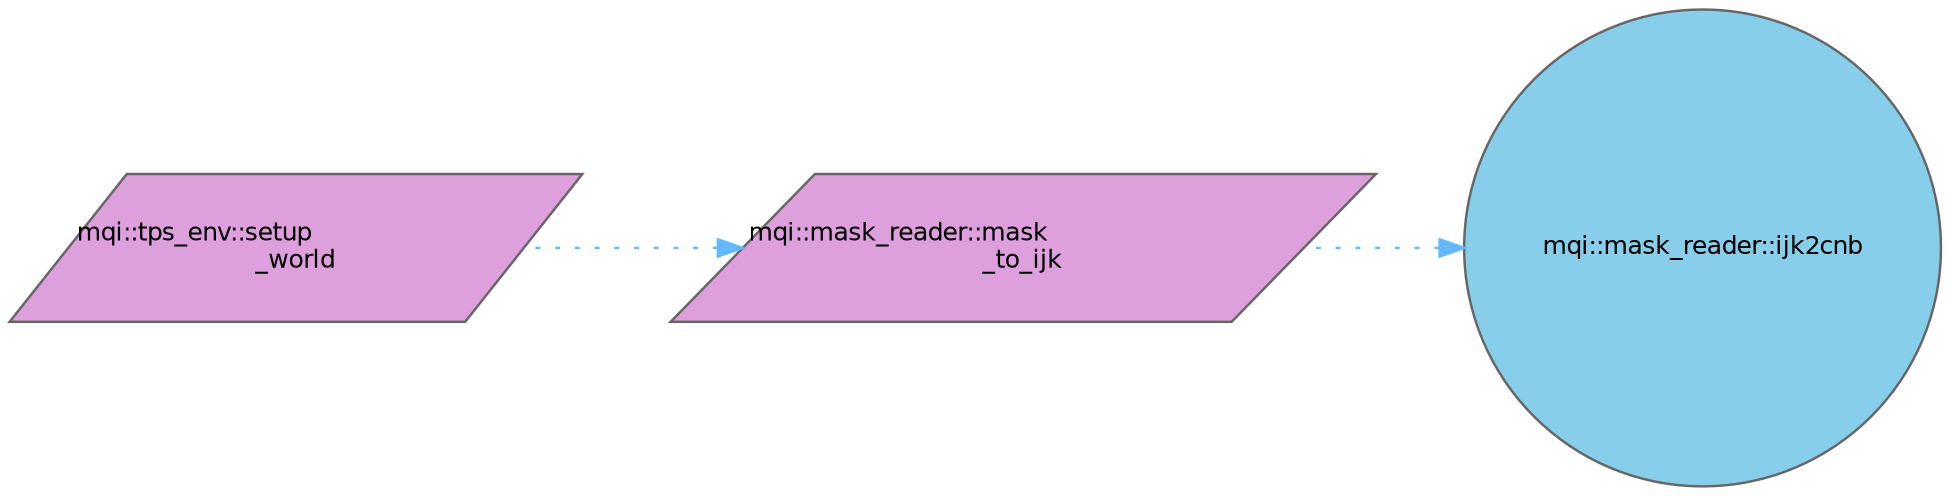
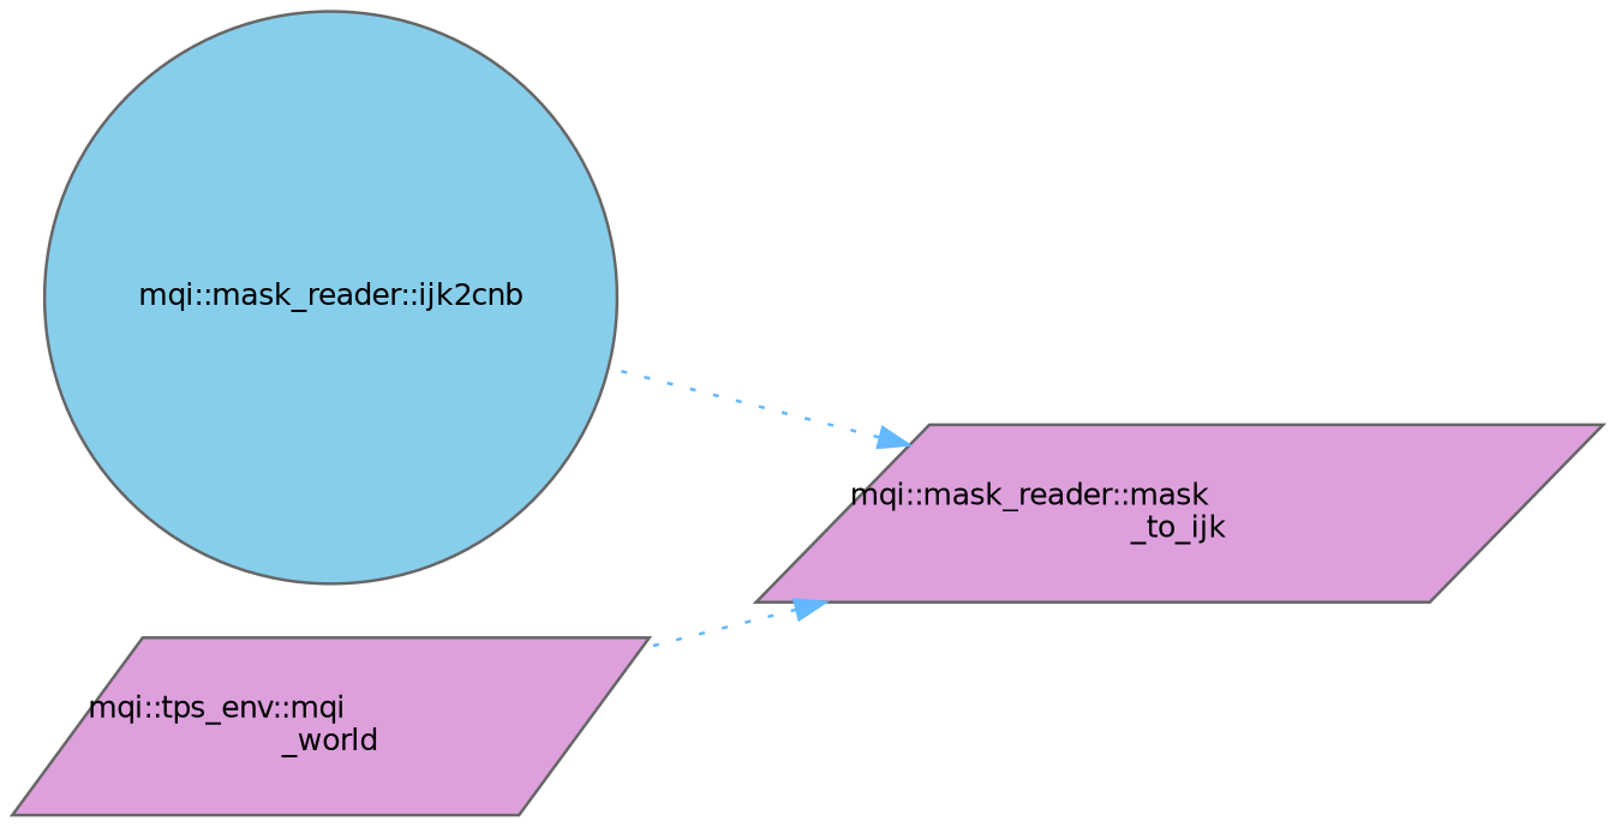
  digraph {
    rankdir=RL
    node [color=grey40 fillcolor=plum fontname=Helvetica fontsize=10 shape=parallelogram style=filled]
    edge [color=steelblue1 dir=back fontname=Helvetica fontsize=10 labelfontname=Helvetica labelfontsize=10 style=dotted]
    n1 [color=gray40 fillcolor=skyblue fontcolor=black height=0.2 label="mqi::mask_reader::ijk2cnb" shape=circle width=0.4]
    n2 [height=0.2 label="mqi::mask_reader::mask\l_to_ijk" width=0.4]
-   n3 [height=0.2 label="mqi::tps_env::setup\l_world" width=0.4]
-   n1 -> n2
+   n3 [height=0.2 label="mqi::tps_env::mqi\l_world" width=0.4]
+   n2 -> n1
    n2 -> n3
  }
